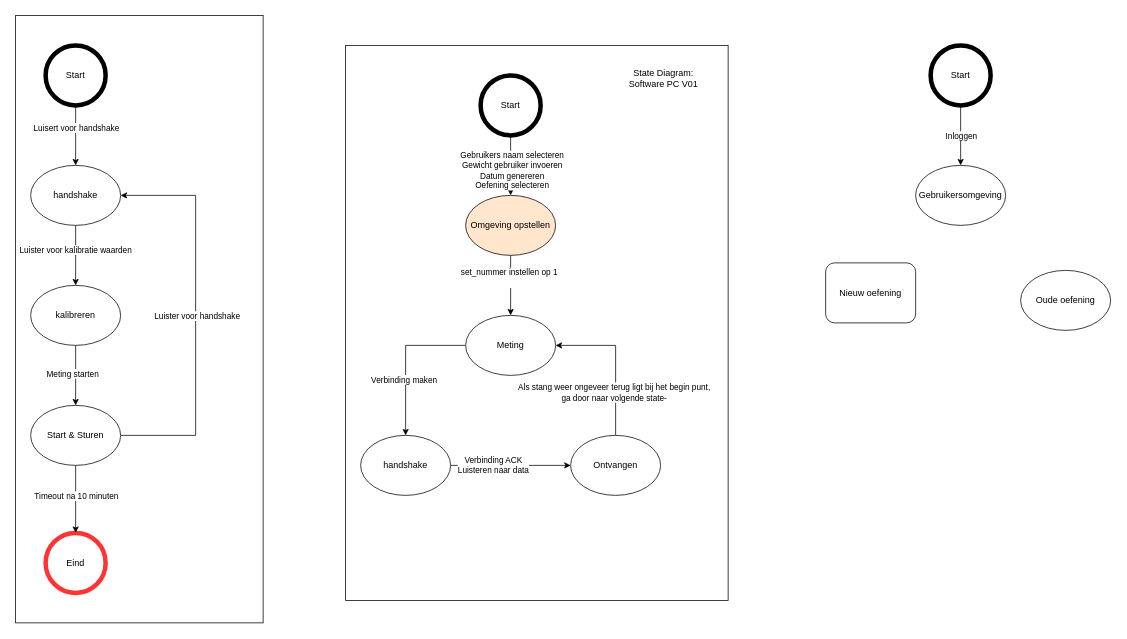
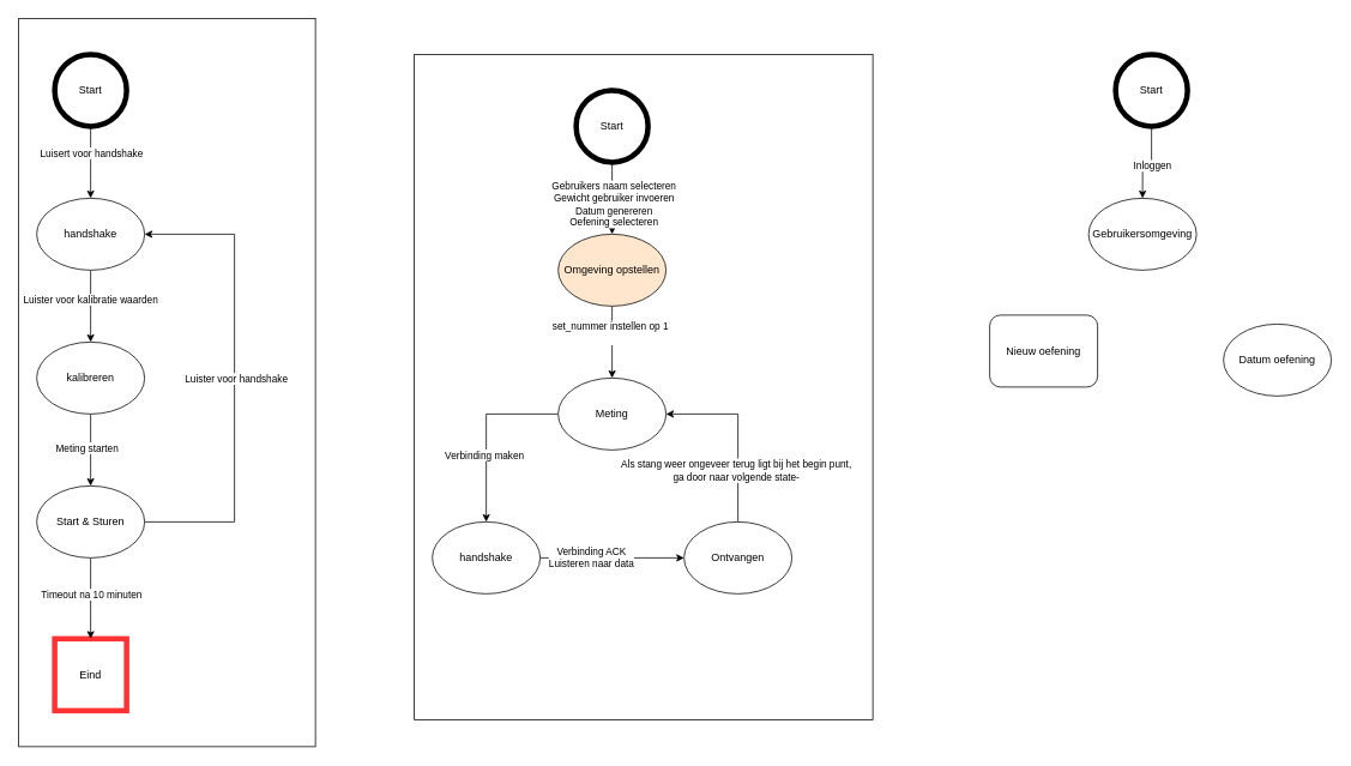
  <mxCell id="0" />
  <mxCell id="1" parent="0" />
  <mxCell id="2" value="" style="rounded=0;whiteSpace=wrap;html=1;" vertex="1" parent="1"><mxGeometry x="460" y="60" width="510" height="740" as="geometry" /></mxCell>
  <mxCell id="3" value="" style="rounded=0;whiteSpace=wrap;html=1;" vertex="1" parent="1"><mxGeometry width="330" height="810" as="geometry" x="20" y="20" /></mxCell>
  <mxCell id="4" style="edgeStyle=orthogonalEdgeStyle;rounded=0;orthogonalLoop=1;jettySize=auto;html=1;exitX=0.5;exitY=1;exitDx=0;exitDy=0;entryX=0.5;entryY=0;entryDx=0;entryDy=0;" edge="1" parent="1" source="6" target="18"><mxGeometry relative="1" as="geometry" /></mxCell>
  <mxCell id="5" value="Meting starten" style="edgeLabel;html=1;align=center;verticalAlign=middle;resizable=0;points=[];" vertex="1" connectable="0" parent="4"><mxGeometry x="-0.074" y="-5" relative="1" as="geometry"><mxPoint as="offset" /></mxGeometry></mxCell>
  <mxCell id="6" value="kalibreren" style="ellipse;whiteSpace=wrap;html=1;" vertex="1" parent="1"><mxGeometry x="40" y="380" width="120" height="80" as="geometry" /></mxCell>
  <mxCell id="7" style="edgeStyle=orthogonalEdgeStyle;rounded=0;orthogonalLoop=1;jettySize=auto;html=1;exitX=0.5;exitY=1;exitDx=0;exitDy=0;entryX=0.5;entryY=0;entryDx=0;entryDy=0;" edge="1" parent="1" source="9" target="13"><mxGeometry relative="1" as="geometry" /></mxCell>
  <mxCell id="8" value="Luisert voor handshake" style="edgeLabel;html=1;align=center;verticalAlign=middle;resizable=0;points=[];" vertex="1" connectable="0" parent="7"><mxGeometry x="-0.275" relative="1" as="geometry"><mxPoint as="offset" /></mxGeometry></mxCell>
  <mxCell id="9" value="Start" style="ellipse;whiteSpace=wrap;html=1;aspect=fixed;strokeWidth=6;" vertex="1" parent="1"><mxGeometry x="60" y="60" width="80" height="80" as="geometry" /></mxCell>
- <mxCell id="10" value="Eind" style="ellipse;whiteSpace=wrap;html=1;aspect=fixed;strokeWidth=6;strokeColor=#FF3333;" vertex="1" parent="1"><mxGeometry x="60" y="710" width="80" height="80" as="geometry" /></mxCell>
+ <mxCell id="10" value="Eind" style="whiteSpace=wrap;html=1;aspect=fixed;strokeWidth=6;strokeColor=#FF3333;rounded=0;" vertex="1" parent="1"><mxGeometry x="60" y="710" width="80" height="80" as="geometry" /></mxCell>
  <mxCell id="11" style="edgeStyle=orthogonalEdgeStyle;rounded=0;orthogonalLoop=1;jettySize=auto;html=1;exitX=0.5;exitY=1;exitDx=0;exitDy=0;entryX=0.5;entryY=0;entryDx=0;entryDy=0;" edge="1" parent="1" source="13" target="6"><mxGeometry relative="1" as="geometry" /></mxCell>
  <mxCell id="12" value="Luister voor kalibratie waarden" style="edgeLabel;html=1;align=center;verticalAlign=middle;resizable=0;points=[];" vertex="1" connectable="0" parent="11"><mxGeometry x="-0.2" y="-1" relative="1" as="geometry"><mxPoint as="offset" /></mxGeometry></mxCell>
  <mxCell id="13" value="handshake" style="ellipse;whiteSpace=wrap;html=1;" vertex="1" parent="1"><mxGeometry x="40" y="220" width="120" height="80" as="geometry" /></mxCell>
  <mxCell id="14" style="edgeStyle=orthogonalEdgeStyle;rounded=0;orthogonalLoop=1;jettySize=auto;html=1;exitX=1;exitY=0.5;exitDx=0;exitDy=0;entryX=1;entryY=0.5;entryDx=0;entryDy=0;" edge="1" parent="1" source="18" target="13"><mxGeometry relative="1" as="geometry"><Array as="points"><mxPoint x="260" y="580" /><mxPoint x="260" y="260" /></Array></mxGeometry></mxCell>
  <mxCell id="15" value="Luister voor handshake" style="edgeLabel;html=1;align=center;verticalAlign=middle;resizable=0;points=[];" vertex="1" connectable="0" parent="14"><mxGeometry x="-0.177" y="-1" relative="1" as="geometry"><mxPoint y="-46" as="offset" /></mxGeometry></mxCell>
  <mxCell id="16" style="edgeStyle=orthogonalEdgeStyle;rounded=0;orthogonalLoop=1;jettySize=auto;html=1;exitX=0.5;exitY=1;exitDx=0;exitDy=0;" edge="1" parent="1" source="18" target="10"><mxGeometry relative="1" as="geometry" /></mxCell>
  <mxCell id="17" value="Timeout na 10 minuten" style="edgeLabel;html=1;align=center;verticalAlign=middle;resizable=0;points=[];" vertex="1" connectable="0" parent="16"><mxGeometry x="-0.111" relative="1" as="geometry"><mxPoint as="offset" /></mxGeometry></mxCell>
  <mxCell id="18" value="Start &amp;amp; Sturen" style="ellipse;whiteSpace=wrap;html=1;" vertex="1" parent="1"><mxGeometry x="40" y="540" width="120" height="80" as="geometry" /></mxCell>
  <mxCell id="19" style="edgeStyle=orthogonalEdgeStyle;rounded=0;orthogonalLoop=1;jettySize=auto;html=1;exitX=0.5;exitY=1;exitDx=0;exitDy=0;entryX=0.5;entryY=0;entryDx=0;entryDy=0;" edge="1" parent="1" source="21" target="27"><mxGeometry relative="1" as="geometry" /></mxCell>
  <mxCell id="20" value="Gebruikers naam selecteren&lt;br&gt;Gewicht gebruiker invoeren&lt;br&gt;Datum genereren&lt;br&gt;Oefening selecteren" style="edgeLabel;html=1;align=center;verticalAlign=middle;resizable=0;points=[];" vertex="1" connectable="0" parent="19"><mxGeometry x="0.146" y="1" relative="1" as="geometry"><mxPoint as="offset" /></mxGeometry></mxCell>
  <mxCell id="21" value="Start" style="ellipse;whiteSpace=wrap;html=1;aspect=fixed;strokeWidth=6;" vertex="1" parent="1"><mxGeometry x="640" y="100" width="80" height="80" as="geometry" /></mxCell>
  <mxCell id="22" style="edgeStyle=orthogonalEdgeStyle;rounded=0;orthogonalLoop=1;jettySize=auto;html=1;exitX=1;exitY=0.5;exitDx=0;exitDy=0;entryX=0;entryY=0.5;entryDx=0;entryDy=0;" edge="1" parent="1" source="24" target="30"><mxGeometry relative="1" as="geometry" /></mxCell>
  <mxCell id="23" value="Verbinding ACK&lt;div&gt;Luisteren naar data&lt;/div&gt;" style="edgeLabel;html=1;align=center;verticalAlign=middle;resizable=0;points=[];" vertex="1" connectable="0" parent="22"><mxGeometry x="-0.296" y="1" relative="1" as="geometry"><mxPoint as="offset" /></mxGeometry></mxCell>
  <mxCell id="24" value="handshake" style="ellipse;whiteSpace=wrap;html=1;" vertex="1" parent="1"><mxGeometry x="480" y="580" width="120" height="80" as="geometry" /></mxCell>
  <mxCell id="25" style="edgeStyle=orthogonalEdgeStyle;rounded=0;orthogonalLoop=1;jettySize=auto;html=1;exitX=0.5;exitY=1;exitDx=0;exitDy=0;entryX=0.5;entryY=0;entryDx=0;entryDy=0;" edge="1" parent="1" source="27" target="33"><mxGeometry relative="1" as="geometry" /></mxCell>
  <mxCell id="26" value="set_nummer instellen op 1&lt;div&gt;&lt;br&gt;&lt;/div&gt;" style="edgeLabel;html=1;align=center;verticalAlign=middle;resizable=0;points=[];" vertex="1" connectable="0" parent="25"><mxGeometry x="-0.266" y="-3" relative="1" as="geometry"><mxPoint as="offset" /></mxGeometry></mxCell>
  <mxCell id="27" value="Omgeving opstellen" style="ellipse;whiteSpace=wrap;html=1;fillColor=#ffe6cc;" vertex="1" parent="1"><mxGeometry x="620" y="260" width="120" height="80" as="geometry" /></mxCell>
  <mxCell id="28" style="edgeStyle=orthogonalEdgeStyle;rounded=0;orthogonalLoop=1;jettySize=auto;html=1;exitX=0.5;exitY=0;exitDx=0;exitDy=0;entryX=1;entryY=0.5;entryDx=0;entryDy=0;" edge="1" parent="1" source="30" target="33"><mxGeometry relative="1" as="geometry" /></mxCell>
  <mxCell id="29" value="Als stang weer ongeveer terug ligt bij het begin punt,&lt;br&gt;ga door naar volgende state-" style="edgeLabel;html=1;align=center;verticalAlign=middle;resizable=0;points=[];" vertex="1" connectable="0" parent="28"><mxGeometry x="-0.423" y="3" relative="1" as="geometry"><mxPoint as="offset" /></mxGeometry></mxCell>
  <mxCell id="30" value="Ontvangen" style="ellipse;whiteSpace=wrap;html=1;" vertex="1" parent="1"><mxGeometry x="760" y="580" width="120" height="80" as="geometry" /></mxCell>
  <mxCell id="31" style="edgeStyle=orthogonalEdgeStyle;rounded=0;orthogonalLoop=1;jettySize=auto;html=1;exitX=0;exitY=0.5;exitDx=0;exitDy=0;entryX=0.5;entryY=0;entryDx=0;entryDy=0;" edge="1" parent="1" source="33" target="24"><mxGeometry relative="1" as="geometry" /></mxCell>
  <mxCell id="32" value="Verbinding maken" style="edgeLabel;html=1;align=center;verticalAlign=middle;resizable=0;points=[];" vertex="1" connectable="0" parent="31"><mxGeometry x="0.246" y="-3" relative="1" as="geometry"><mxPoint as="offset" /></mxGeometry></mxCell>
  <mxCell id="33" value="Meting" style="ellipse;whiteSpace=wrap;html=1;" vertex="1" parent="1"><mxGeometry x="620" y="420" width="120" height="80" as="geometry" /></mxCell>
- <mxCell id="34" value="State Diagram:&lt;div&gt;Software PC V01&lt;/div&gt;" style="text;html=1;whiteSpace=wrap;strokeColor=none;fillColor=none;align=center;verticalAlign=middle;rounded=0;" vertex="1" parent="1"><mxGeometry x="799" y="79" width="170" height="50" as="geometry" /></mxCell>
  <mxCell id="35" style="edgeStyle=orthogonalEdgeStyle;rounded=0;orthogonalLoop=1;jettySize=auto;html=1;exitX=0.5;exitY=1;exitDx=0;exitDy=0;entryX=0.5;entryY=0;entryDx=0;entryDy=0;" edge="1" parent="1" source="37" target="38"><mxGeometry relative="1" as="geometry" /></mxCell>
  <mxCell id="36" value="Inloggen" style="edgeLabel;html=1;align=center;verticalAlign=middle;resizable=0;points=[];" vertex="1" connectable="0" parent="35"><mxGeometry x="-0.521" y="3" relative="1" as="geometry"><mxPoint x="-3" y="21" as="offset" /></mxGeometry></mxCell>
  <mxCell id="37" value="Start" style="ellipse;whiteSpace=wrap;html=1;aspect=fixed;strokeWidth=6;" vertex="1" parent="1"><mxGeometry x="1240" y="60" width="80" height="80" as="geometry" /></mxCell>
- <mxCell id="38" value="Gebruikersomgeving" style="ellipse;whiteSpace=wrap;html=1;" vertex="1" parent="1"><mxGeometry x="1220" y="220" width="120" height="80" as="geometry" /></mxCell>
+ <mxCell id="38" value="Gebruikersomgeving" style="ellipse;whiteSpace=wrap;html=1;" vertex="1" parent="1"><mxGeometry x="1210" y="220" width="120" height="80" as="geometry" /></mxCell>
  <mxCell id="39" value="Nieuw oefening" style="whiteSpace=wrap;html=1;rounded=1;" vertex="1" parent="1"><mxGeometry x="1100" y="350" width="120" height="80" as="geometry" /></mxCell>
- <mxCell id="40" value="Oude oefening" style="ellipse;whiteSpace=wrap;html=1;" vertex="1" parent="1"><mxGeometry x="1360" y="360" width="120" height="80" as="geometry" /></mxCell>
+ <mxCell id="40" value="Datum oefening" style="ellipse;whiteSpace=wrap;html=1;" vertex="1" parent="1"><mxGeometry x="1360" y="360" width="120" height="80" as="geometry" /></mxCell>
